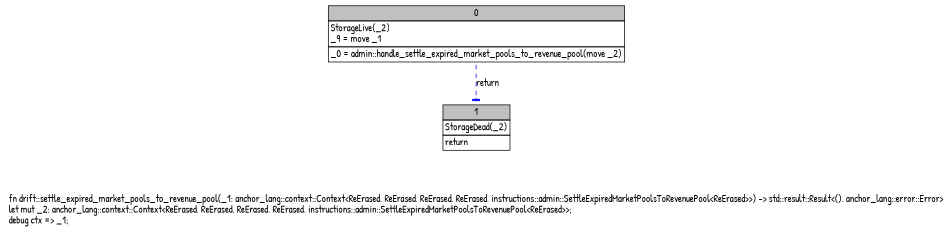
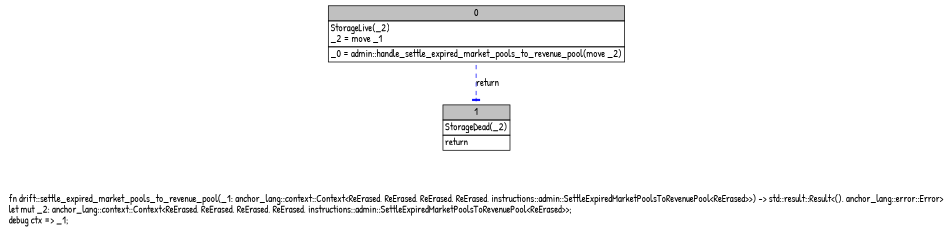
  digraph {
    fontname="Patrick Hand"
    label=<fn drift::settle_expired_market_pools_to_revenue_pool(_1: anchor_lang::context::Context&lt;ReErased, ReErased, ReErased, ReErased, instructions::admin::SettleExpiredMarketPoolsToRevenuePool&lt;ReErased&gt;&gt;) -&gt; std::result::Result&lt;(), anchor_lang::error::Error&gt;<br align="left"/>let mut _2: anchor_lang::context::Context&lt;ReErased, ReErased, ReErased, ReErased, instructions::admin::SettleExpiredMarketPoolsToRevenuePool&lt;ReErased&gt;&gt;;<br align="left"/>debug ctx =&gt; _1;<br align="left"/>>
    node [fontname="Patrick Hand" shape=none]
-   n1 [label=<<table border="0" cellborder="1" cellspacing="0"><tr><td bgcolor="gray" align="center" colspan="1">0</td></tr><tr><td align="left" balign="left">StorageLive(_2)<br/>_9 = move _1<br/></td></tr><tr><td align="left">_0 = admin::handle_settle_expired_market_pools_to_revenue_pool(move _2)</td></tr></table>>]
+   n1 [label=<<table border="0" cellborder="1" cellspacing="0"><tr><td bgcolor="gray" align="center" colspan="1">0</td></tr><tr><td align="left" balign="left">StorageLive(_2)<br/>_2 = move _1<br/></td></tr><tr><td align="left">_0 = admin::handle_settle_expired_market_pools_to_revenue_pool(move _2)</td></tr></table>>]
    n2 [label=<<table border="0" cellborder="1" cellspacing="0"><tr><td bgcolor="gray" align="center" colspan="1">1</td></tr><tr><td align="left" balign="left">StorageDead(_2)<br/></td></tr><tr><td align="left">return</td></tr></table>>]
    n1 -> n2 [fontname="Patrick Hand" label=return color=blue style=dashed arrowhead=tee]
  }
